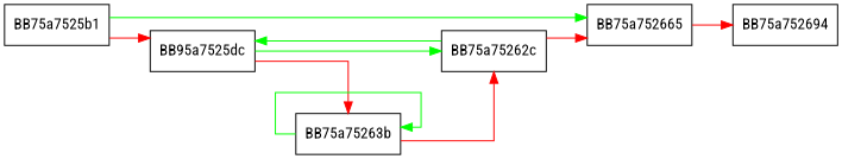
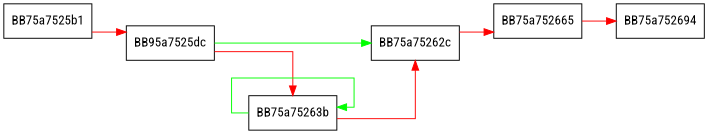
  digraph {
    fontname="Roboto Condensed"
    rankdir=LR
    splines=ortho
    node [fontname="Roboto Condensed" shape=box]
    edge [color=red fontname="Roboto Condensed"]
    BB75a7525b1
    BB75a752665
    n3 [label=BB95a7525dc]
    BB75a752694
    BB75a75262c
    n6 [label=BB75a75263b]
-   BB75a7525b1 -> BB75a752665 [color=green]
    BB75a7525b1 -> n3
    BB75a752665 -> BB75a752694
    n3 -> BB75a75262c [color=green]
    n3 -> n6
    BB75a75262c -> BB75a752665
-   BB75a75262c -> n3 [color=green]
    n6 -> BB75a75262c
    n6 -> n6 [color=green]
  }
